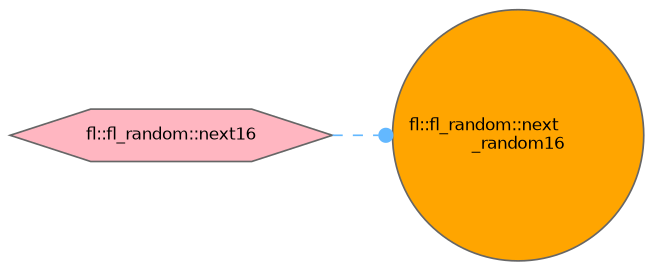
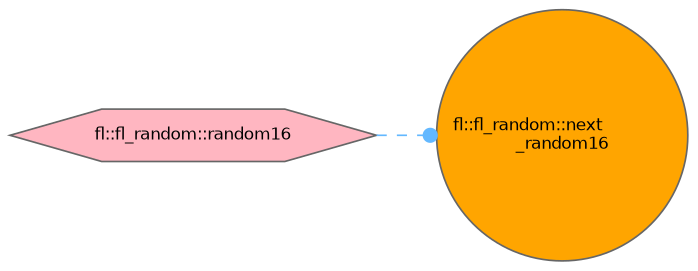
  digraph {
    rankdir=LR
    node [fontname=Helvetica fontsize=10 style=filled]
-   n1 [color=gray40 fillcolor=lightpink fontcolor=black height=0.2 label="fl::fl_random::next16" shape=hexagon width=0.4]
+   n1 [color=gray40 fillcolor=lightpink fontcolor=black height=0.2 label="fl::fl_random::random16" shape=hexagon width=0.4]
    n2 [color=grey40 fillcolor=orange height=0.2 label="fl::fl_random::next\l_random16" shape=circle width=0.4]
    n1 -> n2 [color=steelblue1 fontname=Helvetica fontsize=10 labelfontname=Helvetica labelfontsize=10 style=dashed arrowhead=dot]
  }
